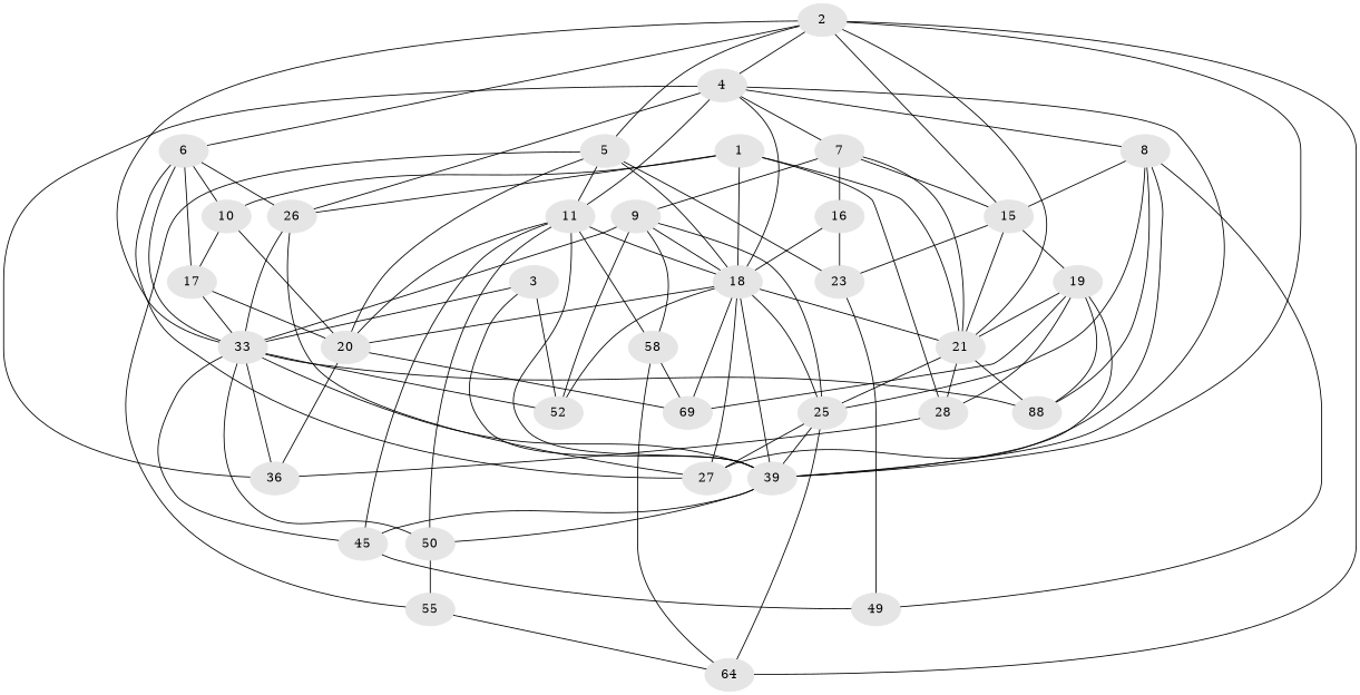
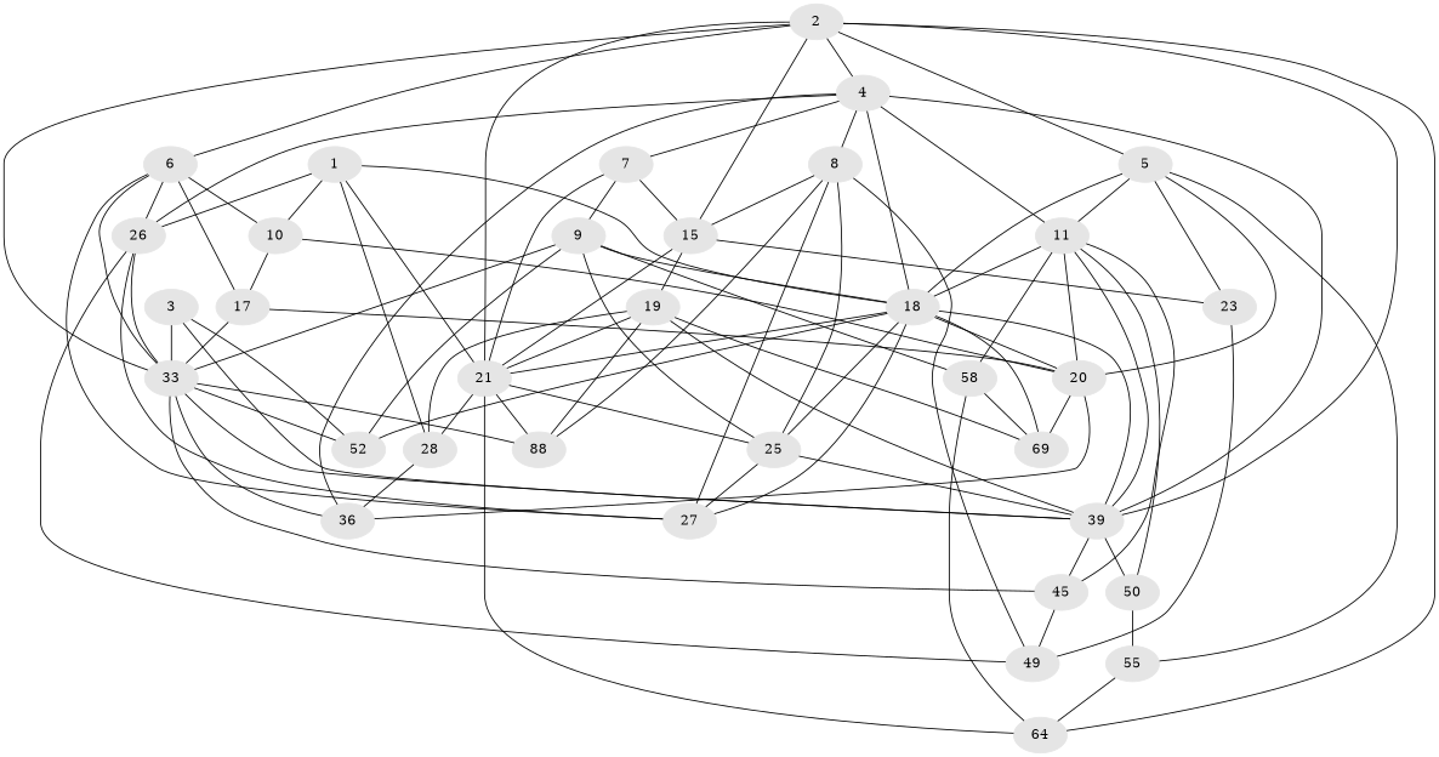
  graph {
    node [color=gray90 style=filled]
    1 [super="+12"]
    10
    18 [super="+70+29+74"]
    21 [super="+46+60+34"]
    26 [super="+65"]
    28
    20 [super="+30"]
    17
    39 [super="+40+48"]
    52
    27 [super="+32"]
    25 [super="+31"]
    69
    64
    n15 [label=88]
    33 [super="+41"]
    49
    36
    2 [super="+35"]
    4 [super="+44+54"]
    5 [super="+66"]
    6 [super="+61"]
    15 [super="+22"]
    7 [super="+14"]
    8 [super="+56"]
    11 [super="+37+24"]
    23
    55
    19 [super="+68"]
    45
    50
    3
    58
    9 [super="+71"]
-   16 [super="+62"]
    1 -- 10
    1 -- 18
    1 -- 21
    1 -- 26
    1 -- 28
    10 -- 20
    10 -- 17
    18 -- 21
    18 -- 20
    18 -- 39
    18 -- 52
    18 -- 27
    18 -- 25
    18 -- 69
    21 -- 28
    21 -- 25
-   25 -- 64
+   21 -- 64
    21 -- n15
    26 -- 27
    26 -- 33
+   26 -- 49
    28 -- 36
    20 -- 69
    20 -- 36
    17 -- 20
    17 -- 33
    39 -- 45
    39 -- 50
    25 -- 39
    25 -- 27
    33 -- 39
    33 -- 52
    33 -- n15
    33 -- 36
    33 -- 45
-   33 -- 50
    2 -- 21
    2 -- 39
    2 -- 64
    2 -- 33
    2 -- 4
    2 -- 5
    2 -- 6
    2 -- 15
    4 -- 18
    4 -- 26
    4 -- 39
    4 -- 36
    4 -- 7
    4 -- 8
    4 -- 11 [weight=3]
    5 -- 18
    5 -- 20
    5 -- 11
    5 -- 23
    5 -- 55
    6 -- 10
    6 -- 26
    6 -- 17
    6 -- 27
    6 -- 33
    15 -- 21
    15 -- 23
    15 -- 19
    7 -- 21
    7 -- 15
    7 -- 9
-   7 -- 16
    8 -- 27
    8 -- 25
    8 -- n15
    8 -- 49
    8 -- 15
    11 -- 18
    11 -- 20 [weight=2]
    11 -- 39
    11 -- 45
    11 -- 50
    11 -- 58
    23 -- 49
    55 -- 64
    19 -- 21
    19 -- 28
    19 -- 39
    19 -- 69
    19 -- n15
    45 -- 49
    50 -- 55
    3 -- 39
    3 -- 52
    3 -- 33
    58 -- 69
    58 -- 64
    9 -- 18
    9 -- 52
    9 -- 25
    9 -- 33
    9 -- 58
-   16 -- 18
-   16 -- 23
  }
